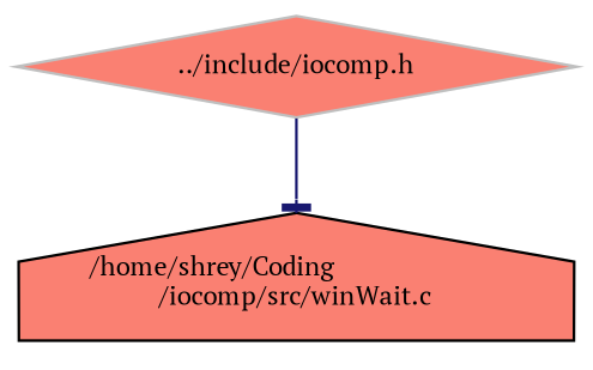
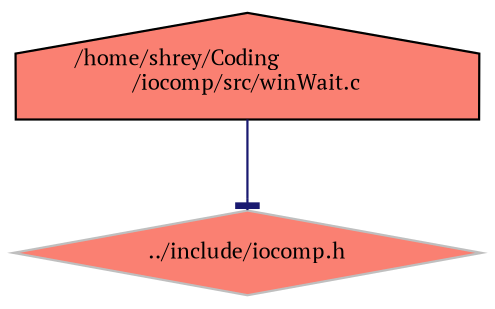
  digraph {
    fontname="PT Serif"
    node [fillcolor=salmon fontname="PT Serif" fontsize=10 style=filled]
    n1 [color=black fontcolor=black height=0.2 label="/home/shrey/Coding\l/iocomp/src/winWait.c" shape=house width=0.4]
    n2 [color=grey75 height=0.2 label="../include/iocomp.h" shape=diamond width=0.4]
-   n2 -> n1 [color=midnightblue fontname="PT Serif" fontsize=10 labelfontname=Helvetica labelfontsize=10 style=solid arrowhead=tee]
+   n1 -> n2 [color=midnightblue fontname="PT Serif" fontsize=10 labelfontname=Helvetica labelfontsize=10 style=solid arrowhead=tee]
  }
